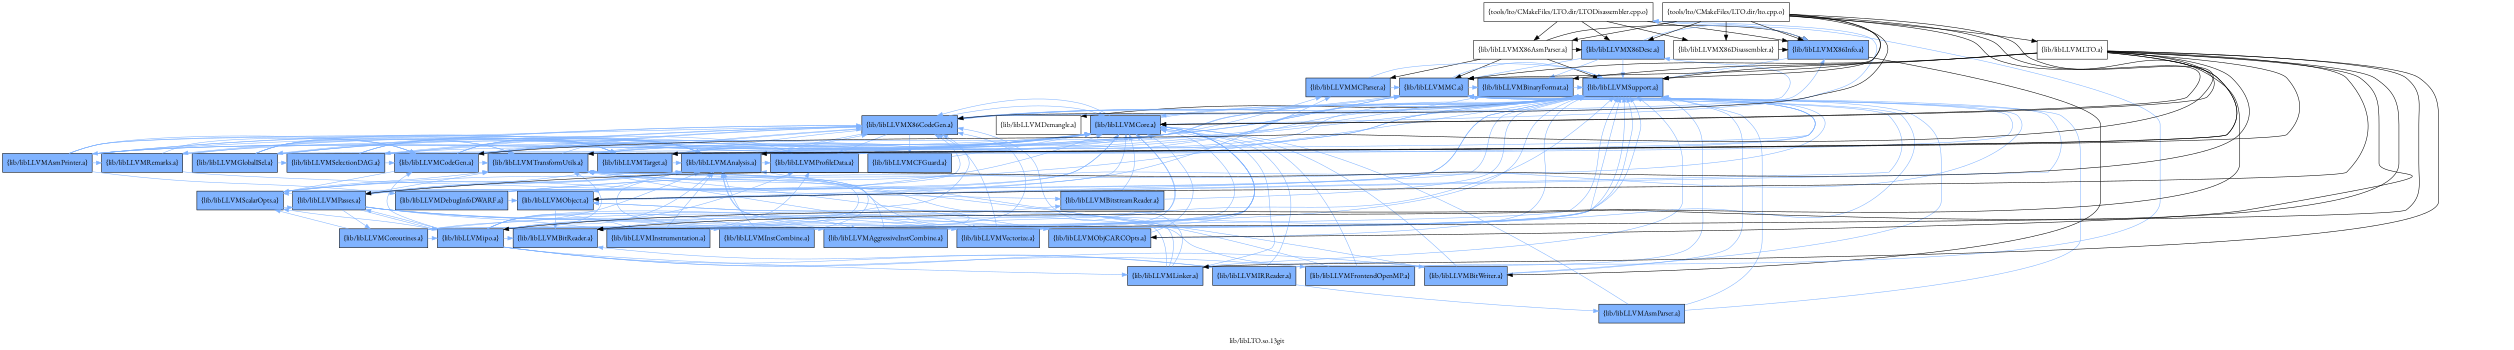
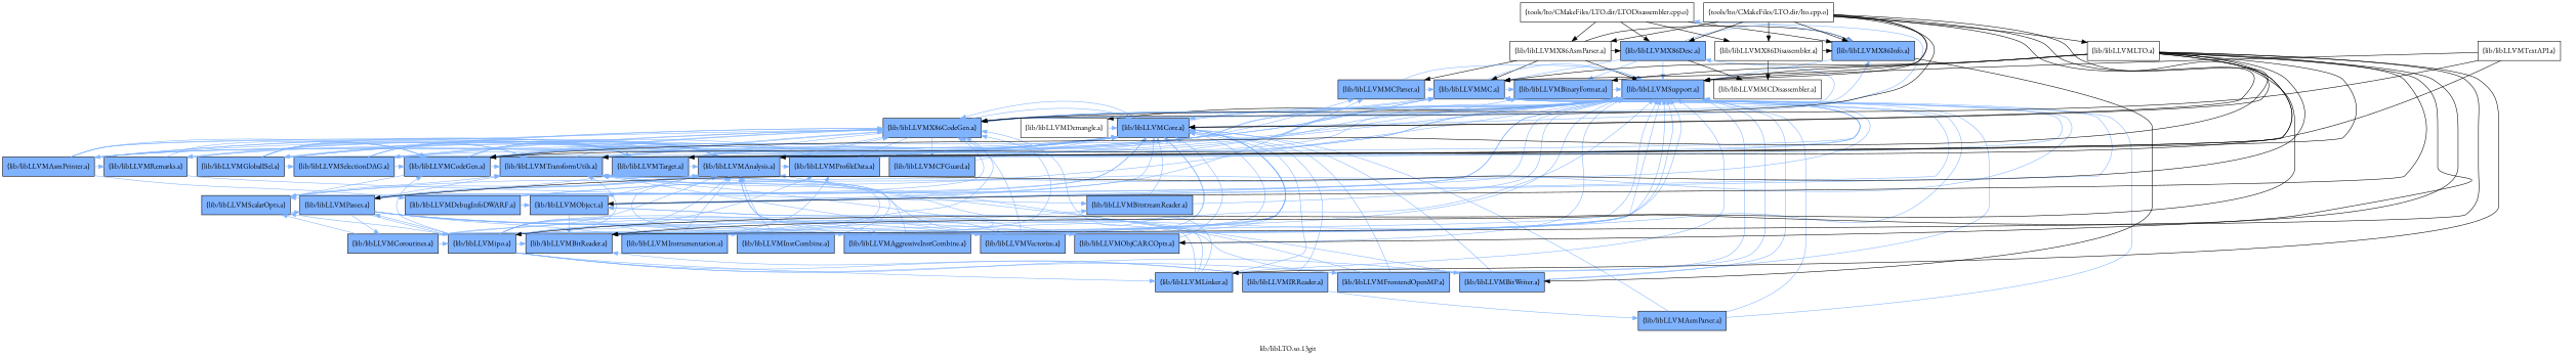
  digraph {
    fontname="EB Garamond"
    label="lib/libLTO.so.13git"
    rankdir=TB
    node [fontname="EB Garamond" group=1 shape=box fillcolor="0.600000 0.5 1" style=filled]
    edge [fontname="EB Garamond" color="0.600000 0.5 1"]
    n1 [group=0 label="{tools/lto/CMakeFiles/LTO.dir/LTODisassembler.cpp.o}" fillcolor="" style=""]
    n2 [group=0 label="{lib/libLLVMX86AsmParser.a}" fillcolor="" style=""]
    n3 [label="{lib/libLLVMX86Desc.a}"]
    n4 [group=0 label="{lib/libLLVMX86Disassembler.a}" fillcolor="" style=""]
    n5 [label="{lib/libLLVMX86Info.a}"]
    n6 [label="{lib/libLLVMSupport.a}"]
    n7 [label="{lib/libLLVMMC.a}"]
    n8 [label="{lib/libLLVMMCParser.a}"]
+   n9 [group=0 label="{lib/libLLVMMCDisassembler.a}" fillcolor="" style=""]
    n10 [label="{lib/libLLVMBinaryFormat.a}"]
    n11 [label="{lib/libLLVMX86CodeGen.a}"]
    n12 [label="{lib/libLLVMCore.a}"]
    n13 [group=0 label="{lib/libLLVMDemangle.a}" fillcolor="" style=""]
    n14 [label="{lib/libLLVMCodeGen.a}"]
    n15 [label="{lib/libLLVMAsmPrinter.a}"]
    n16 [label="{lib/libLLVMTarget.a}"]
    n17 [label="{lib/libLLVMSelectionDAG.a}"]
    n18 [label="{lib/libLLVMAnalysis.a}"]
    n19 [label="{lib/libLLVMGlobalISel.a}"]
    n20 [label="{lib/libLLVMCFGuard.a}"]
    n21 [label="{lib/libLLVMProfileData.a}"]
    n22 [label="{lib/libLLVMTransformUtils.a}"]
    n23 [label="{lib/libLLVMRemarks.a}"]
    n24 [label="{lib/libLLVMScalarOpts.a}"]
    n25 [label="{lib/libLLVMDebugInfoDWARF.a}"]
    n26 [label="{lib/libLLVMPasses.a}"]
    n27 [label="{lib/libLLVMObject.a}"]
    n28 [label="{lib/libLLVMBitstreamReader.a}"]
    n29 [label="{lib/libLLVMVectorize.a}"]
    n30 [label="{lib/libLLVMObjCARCOpts.a}"]
    n31 [label="{lib/libLLVMCoroutines.a}"]
    n32 [label="{lib/libLLVMipo.a}"]
    n33 [label="{lib/libLLVMAggressiveInstCombine.a}"]
    n34 [label="{lib/libLLVMInstCombine.a}"]
    n35 [label="{lib/libLLVMInstrumentation.a}"]
    n36 [label="{lib/libLLVMBitReader.a}"]
    n37 [label="{lib/libLLVMLinker.a}"]
    n38 [label="{lib/libLLVMIRReader.a}"]
    n39 [label="{lib/libLLVMFrontendOpenMP.a}"]
    n40 [label="{lib/libLLVMBitWriter.a}"]
    n41 [label="{lib/libLLVMAsmParser.a}"]
    n42 [group=0 label="{tools/lto/CMakeFiles/LTO.dir/lto.cpp.o}" fillcolor="" style=""]
    n43 [group=0 label="{lib/libLLVMLTO.a}" fillcolor="" style=""]
+   n44 [group=0 label="{lib/libLLVMTextAPI.a}" fillcolor="" style=""]
    subgraph sub_1 {
      rank=same
      n1
    }
    subgraph sub_2 {
      rank=same
      n2
      n3
      n4
      n5
    }
    subgraph sub_3 {
      rank=same
      n6
      n7
      n8
+     n9
      n10
    }
    subgraph sub_4 {
      rank=same
      n11
      n12
      n13
    }
    subgraph sub_5 {
      rank=same
      n14
      n15
      n16
      n17
      n18
      n19
      n20
      n21
      n22
      n23
    }
    subgraph sub_6 {
      rank=same
      n24
      n25
      n26
      n27
      n28
    }
    subgraph sub_7 {
      rank=same
      n29
      n30
      n31
      n32
      n33
      n34
      n35
      n36
    }
    subgraph sub_8 {
      rank=same
      n37
      n38
      n39
      n40
    }
    n1 -> n2 [color=""]
    n1 -> n3 [color=""]
    n1 -> n4 [color=""]
    n1 -> n5 [color=""]
    n2 -> n3 [color=""]
    n2 -> n5 [color=""]
    n2 -> n6 [color=""]
    n2 -> n7 [color=""]
    n2 -> n8 [color=""]
    n3 -> n5
    n3 -> n6
    n3 -> n7
+   n3 -> n9 [color=""]
    n3 -> n10
    n4 -> n5 [color=""]
+   n4 -> n9 [color=""]
    n5 -> n6
    n5 -> n40 [color=""]
    n6 -> n11
    n6 -> n12
    n6 -> n13 [color=""]
    n7 -> n6
    n7 -> n10
    n7 -> n11
    n8 -> n6
    n8 -> n7
    n10 -> n6
    n11 -> n3
    n11 -> n5
    n11 -> n6
    n11 -> n7
    n11 -> n12
    n11 -> n14
    n11 -> n15
    n11 -> n16
    n11 -> n17
    n11 -> n18
    n11 -> n19
    n11 -> n20
    n11 -> n21
    n11 -> n22
    n12 -> n1
    n12 -> n6
    n12 -> n11
    n12 -> n23
    n14 -> n6
    n14 -> n7
    n14 -> n11
    n14 -> n12
    n14 -> n16
    n14 -> n18
    n14 -> n21
    n14 -> n22
    n14 -> n24
    n15 -> n6
    n15 -> n7
    n15 -> n8
    n15 -> n10
    n15 -> n12
    n15 -> n14
    n15 -> n16
    n15 -> n18
    n15 -> n23
    n15 -> n25
    n16 -> n6
    n16 -> n7
    n16 -> n12
    n16 -> n18
    n17 -> n6
    n17 -> n7
    n17 -> n11
    n17 -> n12
    n17 -> n14
    n17 -> n16
    n17 -> n18
    n17 -> n22
    n18 -> n6
    n18 -> n10
    n18 -> n11
    n18 -> n12
    n18 -> n21
    n18 -> n26
    n18 -> n27
    n19 -> n6
    n19 -> n7
    n19 -> n11
    n19 -> n12
    n19 -> n14
    n19 -> n16
    n19 -> n17
    n19 -> n18
    n19 -> n22
    n20 -> n12
    n21 -> n6
    n21 -> n12
    n22 -> n6
    n22 -> n11
    n22 -> n12
    n22 -> n18
    n23 -> n6
    n23 -> n12
    n23 -> n14
    n23 -> n28
    n24 -> n6
    n24 -> n11
-   n24 -> n12
+   n13 -> n12
    n24 -> n18
    n24 -> n22
    n24 -> n26
    n25 -> n6
    n25 -> n7
    n25 -> n10
    n25 -> n12
    n25 -> n27
    n26 -> n6
    n26 -> n12
    n26 -> n16
    n26 -> n18
    n26 -> n22
    n26 -> n24
    n26 -> n29
    n26 -> n30
    n26 -> n31
    n26 -> n32
    n26 -> n33
    n26 -> n34
    n26 -> n35
    n27 -> n6
    n27 -> n7
    n27 -> n8
    n27 -> n10
    n27 -> n12
    n27 -> n36
    n28 -> n6
    n28 -> n12
    n29 -> n6
    n29 -> n11
    n29 -> n12
    n29 -> n18
    n29 -> n22
    n30 -> n6
    n30 -> n12
    n30 -> n18
    n30 -> n22
    n31 -> n6
    n31 -> n12
    n31 -> n18
    n31 -> n22
    n31 -> n24
    n31 -> n32
    n32 -> n6
    n32 -> n11
    n32 -> n12
    n32 -> n14
    n32 -> n18
    n32 -> n21
    n32 -> n22
    n32 -> n24
    n32 -> n26
    n32 -> n29
    n32 -> n33
    n32 -> n34
    n32 -> n35
    n32 -> n36
    n32 -> n37
    n32 -> n38
    n32 -> n39
    n32 -> n40
    n33 -> n6
    n33 -> n12
    n33 -> n18
    n33 -> n22
    n34 -> n6
    n34 -> n12
    n34 -> n18
    n34 -> n22
    n35 -> n6
    n35 -> n7
    n35 -> n11
    n35 -> n12
    n35 -> n18
    n35 -> n21
    n35 -> n22
    n36 -> n6
    n36 -> n12
    n36 -> n28
    n37 -> n6
    n37 -> n11
    n37 -> n12
    n37 -> n22
    n37 -> n27
    n38 -> n6
    n38 -> n12
    n38 -> n36
    n38 -> n41
-   n39 -> n1
+   n39 -> n6
    n39 -> n12
    n39 -> n22
    n40 -> n6
    n40 -> n7
    n40 -> n12
    n40 -> n18
    n40 -> n27
    n41 -> n6
    n41 -> n10
    n41 -> n12
    n42 -> n2 [color=""]
    n42 -> n3 [color=""]
    n42 -> n4 [color=""]
    n42 -> n5 [color=""]
    n42 -> n6 [color=""]
    n42 -> n7 [color=""]
    n42 -> n11 [color=""]
    n42 -> n12 [color=""]
    n42 -> n14 [color=""]
    n42 -> n36 [color=""]
    n42 -> n43 [color=""]
    n43 -> n6 [color=""]
    n43 -> n7 [color=""]
    n43 -> n10 [color=""]
    n43 -> n12 [color=""]
    n43 -> n16 [color=""]
    n43 -> n18 [color=""]
    n43 -> n22 [color=""]
    n43 -> n26 [color=""]
    n43 -> n27 [color=""]
    n43 -> n30 [color=""]
    n43 -> n32 [color=""]
    n43 -> n36 [color=""]
    n43 -> n37 [color=""]
+   n44 -> n6 [color=""]
+   n44 -> n11 [color=""]
+   n44 -> n14 [color=""]
  }
